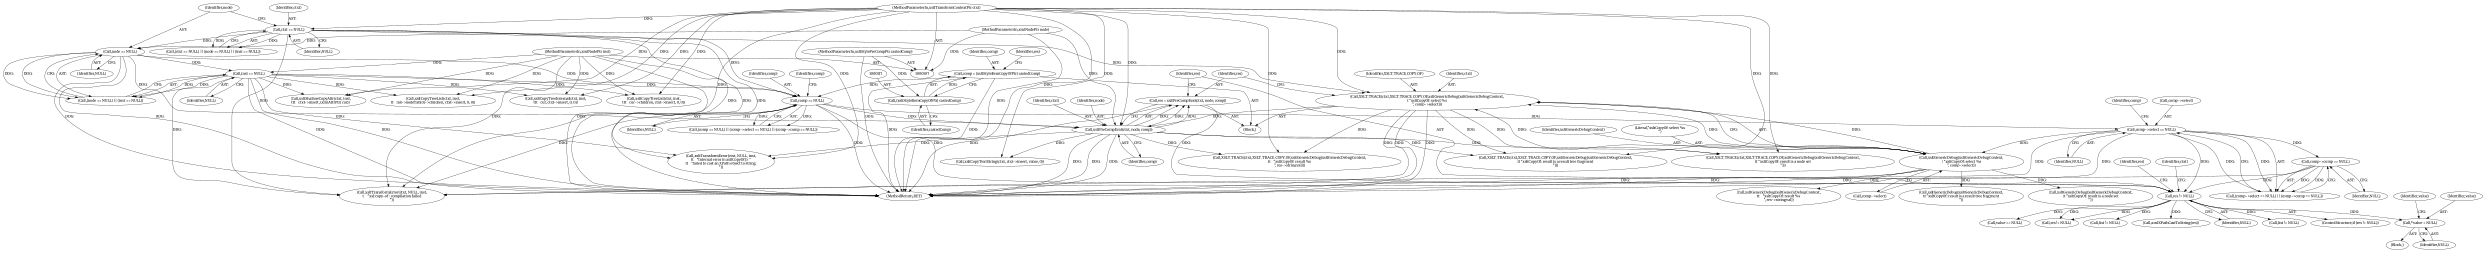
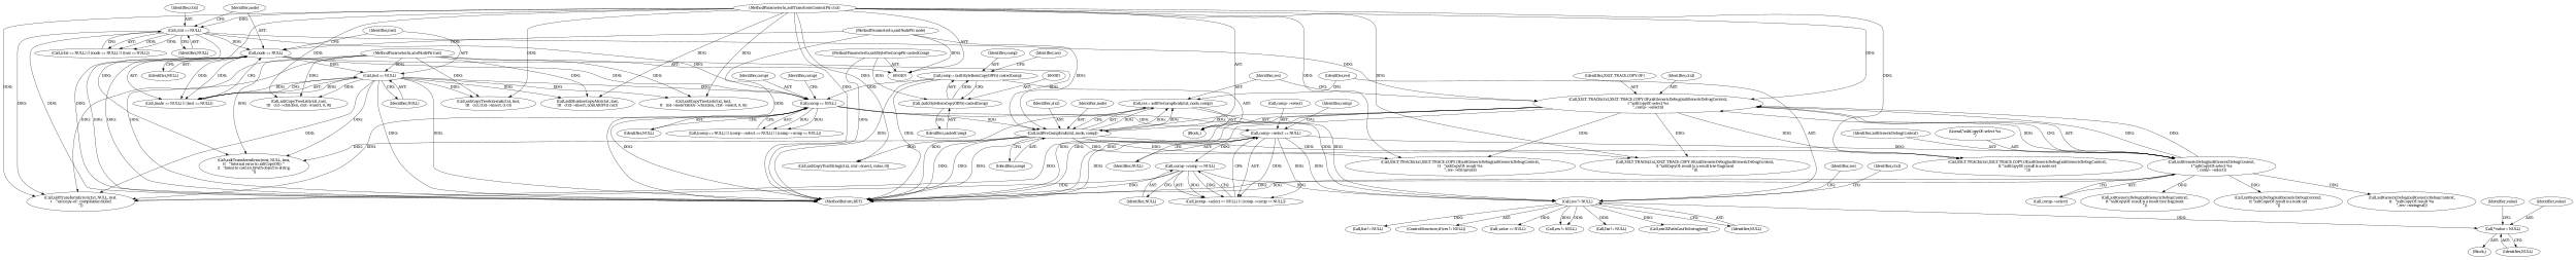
  digraph {
    fontname=Merriweather
    node [fontname=Merriweather]
    edge [fontname=Merriweather]
    n1 [label="(Call,*value = NULL)"]
    n2 [label="(Block,)"]
    n3 [label="(Identifier,NULL)"]
    n4 [label="(Call,res != NULL)"]
    n5 [label="(Identifier,NULL)"]
    n6 [label="(Call,list != NULL)"]
    n7 [label="(ControlStructure,if (res != NULL))"]
    n8 [label="(Call,value == NULL)"]
    n9 [label="(Call,res != NULL)"]
    n10 [label="(Call,list != NULL)"]
    n11 [label="(Call,xmlXPathCastToString(res))"]
    n12 [label="(Call,res = xsltPreCompEval(ctxt, node, comp))"]
    n13 [label="(Call,xsltPreCompEval(ctxt, node, comp))"]
    n14 [label="(Block,)"]
    n15 [label="(MethodReturn,RET)"]
    n16 [label="(Call,XSLT_TRACE(ctxt,XSLT_TRACE_COPY_OF,xsltGenericDebug(xsltGenericDebugContext,\n\t\t    \"xsltCopyOf: result %s\n\", res->stringval)))"]
    n17 [label="(Identifier,comp)"]
    n18 [label="(Call,xsltCopyTextString(ctxt, ctxt->insert, value, 0))"]
    n19 [label="(Call,XSLT_TRACE(ctxt,XSLT_TRACE_COPY_OF,xsltGenericDebug(xsltGenericDebugContext,\n\t\t \"xsltCopyOf: result is a result tree fragment\n\")))"]
    n20 [label="(Call,xsltTransformError(ctxt, NULL, inst,\n\t\t    \"Internal error in xsltCopyOf(): \"\n\t\t    \"failed to cast an XPath object to string.\n\"))"]
    n21 [label="(Call,XSLT_TRACE(ctxt,XSLT_TRACE_COPY_OF,xsltGenericDebug(xsltGenericDebugContext,\n\t\t \"xsltCopyOf: result is a node set\n\")))"]
    n22 [label="(Call,XSLT_TRACE(ctxt,XSLT_TRACE_COPY_OF,xsltGenericDebug(xsltGenericDebugContext,\n\t \"xsltCopyOf: select %s\n\", comp->select)))"]
    n23 [label="(Call,xsltGenericDebug(xsltGenericDebugContext,\n\t \"xsltCopyOf: select %s\n\", comp->select))"]
    n24 [label="(Call,xsltGenericDebug(xsltGenericDebugContext,\n\t\t    \"xsltCopyOf: result %s\n\", res->stringval))"]
    n25 [label="(Call,comp->select)"]
    n26 [label="(Call,xsltGenericDebug(xsltGenericDebugContext,\n\t\t \"xsltCopyOf: result is a result tree fragment\n\"))"]
    n27 [label="(Call,xsltGenericDebug(xsltGenericDebugContext,\n\t\t \"xsltCopyOf: result is a node set\n\"))"]
    n28 [label="(Call,ctxt == NULL)"]
    n29 [label="(Call,comp == NULL)"]
    n30 [label="(Call,node == NULL)"]
    n31 [label="(Identifier,NULL)"]
    n32 [label="(Call,xsltTransformError(ctxt, NULL, inst,\n\t     \"xsl:copy-of : compilation failed\n\"))"]
    n33 [label="(Call,(ctxt == NULL) || (node == NULL) || (inst == NULL))"]
    n34 [label="(Call,comp->select == NULL)"]
    n35 [label="(Call,(comp == NULL) || (comp->select == NULL) || (comp->comp == NULL))"]
    n36 [label="(Identifier,NULL)"]
    n37 [label="(Call,inst == NULL)"]
    n38 [label="(Call,(node == NULL) || (inst == NULL))"]
    n39 [label="(Identifier,NULL)"]
    n40 [label="(MethodParameterIn,xsltTransformContextPtr ctxt)"]
    n41 [label="(Call,xsltCopyTreeList(ctxt, inst,\n\t\t\t    cur->children, ctxt->insert, 0, 0))"]
    n42 [label="(Call,xsltCopyTreeInternal(ctxt, inst,\n\t\t\t    cur, ctxt->insert, 0, 0))"]
    n43 [label="(Call,xsltShallowCopyAttr(ctxt, inst,\n\t\t\t    ctxt->insert, (xmlAttrPtr) cur))"]
    n44 [label="(Call,xsltCopyTreeList(ctxt, inst,\n\t\t    list->nodeTab[0]->children, ctxt->insert, 0, 0))"]
    1000107
    n46 [label="(Call,comp->comp == NULL)"]
    n47 [label="(Identifier,NULL)"]
    n48 [label="(Call,(comp->select == NULL) || (comp->comp == NULL))"]
    n49 [label="(Identifier,NULL)"]
    n50 [label="(Call,comp = (xsltStyleItemCopyOfPtr) castedComp)"]
    n51 [label="(Call,(xsltStyleItemCopyOfPtr) castedComp)"]
    n52 [label="(Identifier,castedComp)"]
    n53 [label="(MethodParameterIn,xsltStylePreCompPtr castedComp)"]
    n54 [label="(Identifier,NULL)"]
    n55 [label="(MethodParameterIn,xmlNodePtr node)"]
    n56 [label="(MethodParameterIn,xmlNodePtr inst)"]
    n57 [label="(Identifier,xsltGenericDebugContext)"]
    n58 [label="(Identifier,comp)"]
    n59 [label="(Identifier,node)"]
    n60 [label="(Call,comp->select)"]
+   n61 [label="(Identifier,inst)"]
    n62 [label="(Identifier,value)"]
    n63 [label="(Identifier,ctxt)"]
    n64 [label="(Identifier,comp)"]
    n65 [label="(Literal,\"xsltCopyOf: select %s\n\")"]
    n66 [label="(Identifier,res)"]
    n67 [label="(Identifier,XSLT_TRACE_COPY_OF)"]
    n68 [label="(Identifier,res)"]
    n69 [label="(Identifier,res)"]
    n70 [label="(Identifier,value)"]
    n71 [label="(Identifier,node)"]
    n72 [label="(Identifier,ctxt)"]
    n73 [label="(Identifier,comp)"]
    n74 [label="(Identifier,ctxt)"]
    n75 [label="(Identifier,comp)"]
    n76 [label="(Identifier,res)"]
    n77 [label="(Identifier,ctxt)"]
    1000117
    n1 -> n2 [label="AST: "]
    n1 -> n3 [label="CFG: "]
    n3 -> n1 [label="AST: "]
    n4 -> n1 [label="DDG: "]
    n4 -> n5 [label="CFG: "]
    n4 -> n6 [label="DDG: "]
    n4 -> n7 [label="AST: "]
    n4 -> n8 [label="DDG: "]
    n4 -> n9 [label="DDG: "]
    n4 -> n9 [label="DDG: "]
    n4 -> n10 [label="DDG: "]
    n4 -> n11 [label="DDG: "]
    n5 -> n4 [label="AST: "]
    n12 -> n4 [label="DDG: "]
    n12 -> n13 [label="CFG: "]
    n12 -> n14 [label="AST: "]
    n12 -> n15 [label="DDG: "]
    n13 -> n12 [label="AST: "]
    n13 -> n12 [label="DDG: "]
    n13 -> n12 [label="DDG: "]
    n13 -> n12 [label="DDG: "]
    n13 -> n15 [label="DDG: "]
    n13 -> n15 [label="DDG: "]
    n13 -> n15 [label="DDG: "]
    n13 -> n16 [label="DDG: "]
    n13 -> n17 [label="CFG: "]
    n13 -> n18 [label="DDG: "]
    n13 -> n19 [label="DDG: "]
    n13 -> n20 [label="DDG: "]
    n13 -> n21 [label="DDG: "]
    n17 -> n13 [label="AST: "]
    n22 -> n13 [label="DDG: "]
    n22 -> n14 [label="AST: "]
    n22 -> n15 [label="DDG: "]
    n22 -> n15 [label="DDG: "]
    n22 -> n15 [label="DDG: "]
    n22 -> n16 [label="DDG: "]
    n22 -> n19 [label="DDG: "]
    n22 -> n21 [label="DDG: "]
    n22 -> n23 [label="CFG: "]
    n23 -> n15 [label="DDG: "]
    n23 -> n15 [label="DDG: "]
    n23 -> n22 [label="AST: "]
    n23 -> n22 [label="DDG: "]
    n23 -> n22 [label="DDG: "]
    n23 -> n22 [label="DDG: "]
    n23 -> n24 [label="DDG: "]
    n23 -> n25 [label="CFG: "]
    n23 -> n26 [label="DDG: "]
    n23 -> n27 [label="DDG: "]
    n25 -> n23 [label="AST: "]
    n28 -> n15 [label="DDG: "]
    n28 -> n15 [label="DDG: "]
    n28 -> n22 [label="DDG: "]
    n28 -> n29 [label="DDG: "]
    n28 -> n30 [label="DDG: "]
    n28 -> n31 [label="CFG: "]
    n28 -> n32 [label="DDG: "]
    n28 -> n33 [label="AST: "]
    n28 -> n33 [label="DDG: "]
    n28 -> n33 [label="DDG: "]
    n29 -> n4 [label="DDG: "]
    n29 -> n13 [label="DDG: "]
    n29 -> n15 [label="DDG: "]
    n29 -> n32 [label="DDG: "]
    n29 -> n34 [label="DDG: "]
    n29 -> n35 [label="AST: "]
    n29 -> n35 [label="DDG: "]
    n29 -> n35 [label="DDG: "]
    n29 -> n36 [label="CFG: "]
    n30 -> n13 [label="DDG: "]
    n30 -> n15 [label="DDG: "]
    n30 -> n15 [label="DDG: "]
    n30 -> n29 [label="DDG: "]
    n30 -> n37 [label="DDG: "]
    n30 -> n38 [label="AST: "]
    n30 -> n38 [label="DDG: "]
    n30 -> n38 [label="DDG: "]
    n30 -> n39 [label="CFG: "]
    n31 -> n28 [label="AST: "]
    n33 -> n28 [label="CFG: "]
    n34 -> n4 [label="DDG: "]
    n34 -> n15 [label="DDG: "]
    n34 -> n23 [label="DDG: "]
    n34 -> n32 [label="DDG: "]
    n34 -> n46 [label="DDG: "]
    n34 -> n47 [label="CFG: "]
    n34 -> n48 [label="AST: "]
    n34 -> n48 [label="DDG: "]
    n34 -> n48 [label="DDG: "]
    n35 -> n29 [label="CFG: "]
    n36 -> n29 [label="AST: "]
    n37 -> n15 [label="DDG: "]
    n37 -> n15 [label="DDG: "]
    n37 -> n20 [label="DDG: "]
    n37 -> n29 [label="DDG: "]
    n37 -> n32 [label="DDG: "]
    n37 -> n38 [label="AST: "]
    n37 -> n38 [label="DDG: "]
    n37 -> n38 [label="DDG: "]
    n37 -> n41 [label="DDG: "]
    n37 -> n42 [label="DDG: "]
    n37 -> n43 [label="DDG: "]
    n37 -> n44 [label="DDG: "]
    n37 -> n54 [label="CFG: "]
    n38 -> n30 [label="CFG: "]
    n38 -> n37 [label="CFG: "]
    n39 -> n30 [label="AST: "]
-   n40 -> n13 [label="DDG: "]
+   n40 -> n13 [label="AST: "]
    n40 -> n15 [label="DDG: "]
    n40 -> n16 [label="DDG: "]
    n40 -> n18 [label="DDG: "]
    n40 -> n19 [label="DDG: "]
    n40 -> n20 [label="DDG: "]
    n40 -> n21 [label="DDG: "]
    n40 -> n22 [label="DDG: "]
    n40 -> n28 [label="DDG: "]
    n40 -> n32 [label="DDG: "]
    n40 -> n41 [label="DDG: "]
    n40 -> n42 [label="DDG: "]
    n40 -> n43 [label="DDG: "]
    n40 -> n44 [label="DDG: "]
    n40 -> 1000107 [label="AST: "]
    n46 -> n4 [label="DDG: "]
+   n46 -> n15 [label="DDG: "]
    n46 -> n32 [label="DDG: "]
    n46 -> n48 [label="AST: "]
    n46 -> n48 [label="DDG: "]
    n46 -> n48 [label="DDG: "]
    n46 -> n49 [label="CFG: "]
    n47 -> n34 [label="AST: "]
    n48 -> n34 [label="CFG: "]
    n48 -> n46 [label="CFG: "]
    n49 -> n46 [label="AST: "]
    n50 -> n14 [label="AST: "]
    n50 -> n15 [label="DDG: "]
    n50 -> n15 [label="DDG: "]
    n50 -> n29 [label="DDG: "]
    n50 -> n51 [label="CFG: "]
    n51 -> n50 [label="AST: "]
    n51 -> n50 [label="DDG: "]
    n51 -> n52 [label="CFG: "]
    n52 -> n51 [label="AST: "]
    n53 -> n15 [label="DDG: "]
    n53 -> 1000107 [label="AST: "]
    n53 -> n51 [label="DDG: "]
    n54 -> n37 [label="AST: "]
    n55 -> n13 [label="DDG: "]
    n55 -> n15 [label="DDG: "]
    n55 -> n30 [label="DDG: "]
    n55 -> 1000107 [label="DDG: "]
    n56 -> n15 [label="DDG: "]
    n56 -> n20 [label="DDG: "]
    n56 -> n32 [label="DDG: "]
    n56 -> n37 [label="DDG: "]
    n56 -> n41 [label="DDG: "]
    n56 -> n42 [label="DDG: "]
    n56 -> n43 [label="DDG: "]
    n56 -> n44 [label="DDG: "]
    n56 -> 1000107 [label="AST: "]
    n57 -> n23 [label="AST: "]
    n58 -> n34 [label="CFG: "]
    n59 -> n28 [label="CFG: "]
    n59 -> n30 [label="AST: "]
    n60 -> n34 [label="AST: "]
+   n61 -> n30 [label="CFG: "]
+   n61 -> n37 [label="AST: "]
    n62 -> n1 [label="CFG: "]
    n63 -> n13 [label="AST: "]
    n64 -> n29 [label="CFG: "]
    n65 -> n23 [label="AST: "]
    n66 -> n12 [label="AST: "]
    n66 -> n22 [label="CFG: "]
    n67 -> n22 [label="AST: "]
    n68 -> n4 [label="CFG: "]
    n69 -> n4 [label="AST: "]
    n69 -> n12 [label="CFG: "]
    n70 -> n1 [label="AST: "]
    n71 -> n13 [label="AST: "]
    n72 -> n28 [label="AST: "]
    n73 -> n29 [label="AST: "]
    n74 -> n22 [label="AST: "]
    n75 -> n50 [label="AST: "]
    n76 -> n50 [label="CFG: "]
    n77 -> n4 [label="CFG: "]
    1000117 -> n51 [label="AST: "]
  }
